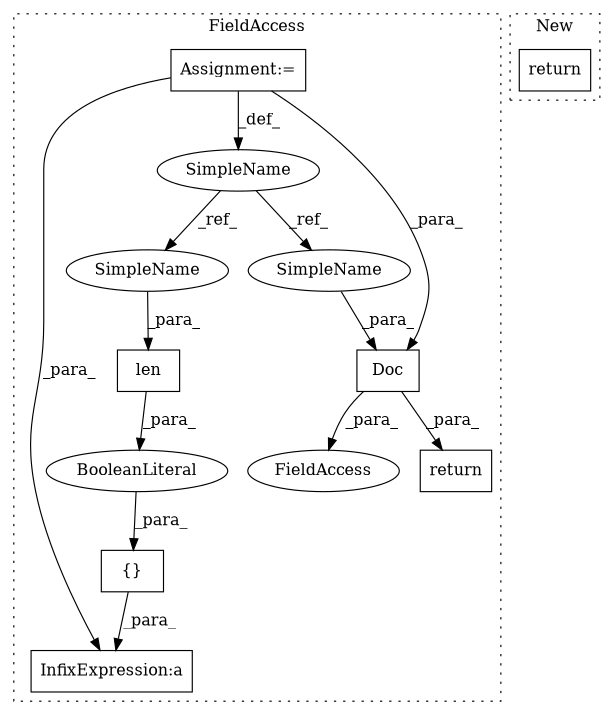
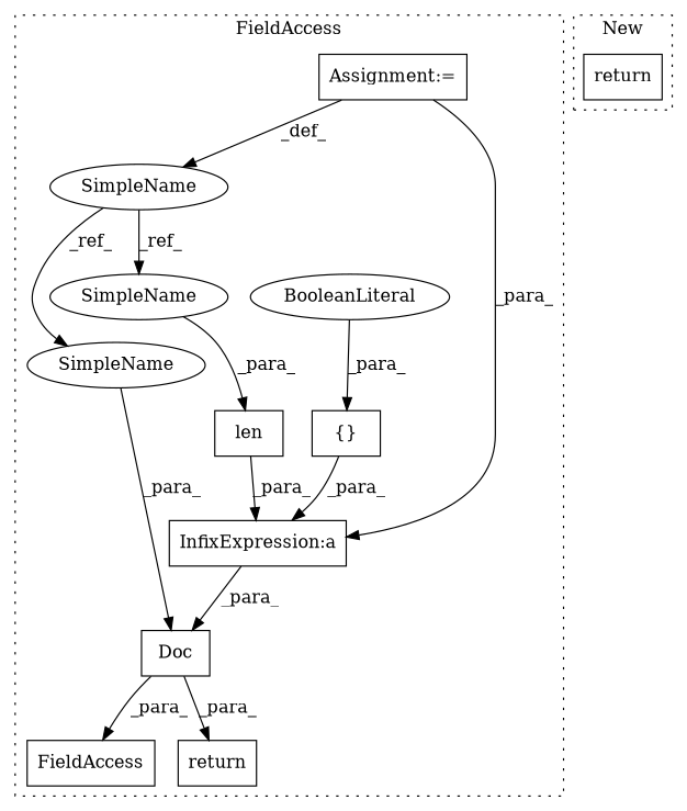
  digraph {
    fontname="DejaVu Serif"
    node [a=42 fontname="DejaVu Serif" l=5 shape=box]
    edge [fontname="DejaVu Serif"]
    n1 [a=32 l="4,1" label=Doc s="1271,1321"]
-   n2 [a=22 l=10 label=FieldAccess s=1275 shape=ellipse]
+   n2 [a=22 l=10 label=FieldAccess s=1275]
    n3 [a=32 l="4,1" label=len s="1311,1320"]
    n4 [a=27 l=3 label="InfixExpression:a" s=1308]
    n5 [a=4 l="1,1" label="{}" s="1301,1307"]
    n6 [a=9 label=BooleanLiteral s=1302 shape=ellipse]
    n7 [label=SimpleName s=1153 shape=ellipse]
    n8 [a=7 label="Assignment:=" s=780]
    n9 [a=41 l=7 label=return s=1264]
    n10 [label=SimpleName s=1315 shape=ellipse]
    n11 [label=SimpleName s=1286 shape=ellipse]
    n12 [a=41 l=7 label=return s=3228]
    subgraph cluster_1 {
      label=FieldAccess
      style=dotted
      n1
      n2
      n3
      n4
      n5
      n6
      n7
      n8
      n9
      n10
      n11
    }
    subgraph cluster_2 {
      label=New
      style=dotted
      n12
    }
    n1 -> n2 [label=_para_]
    n1 -> n9 [label=_para_]
-   n3 -> n6 [label=_para_]
-   n8 -> n1 [label=_para_]
+   n3 -> n4 [label=_para_]
+   n4 -> n1 [label=_para_]
    n5 -> n4 [label=_para_]
    n6 -> n5 [label=_para_]
    n7 -> n10 [label=_ref_]
    n7 -> n11 [label=_ref_]
    n8 -> n4 [label=_para_]
    n8 -> n7 [label=_def_]
    n10 -> n3 [label=_para_]
    n11 -> n1 [label=_para_]
  }
